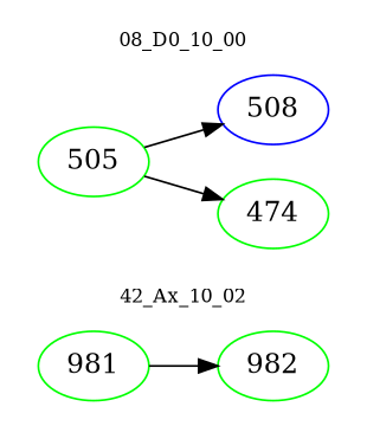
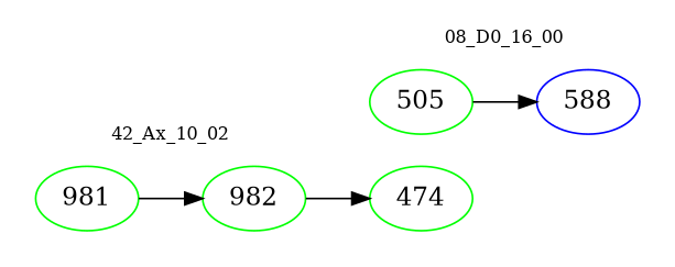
  digraph {
    rankdir=LR
    node [color=green]
    edge [color=black]
    n1 [label=981]
    n2 [label=982]
    n3 [label=505]
    n4 [label=474]
-   n5 [color=blue label=508]
+   n5 [color=blue label=588]
    subgraph cluster_1 {
      color=white
      fontsize=10
      label="42_Ax_10_02"
      n1
      n2
    }
    subgraph cluster_2 {
      color=white
      fontsize=10
-     label="08_D0_10_00"
+     label="08_D0_16_00"
      n3
      n4
      n5
    }
    n1 -> n2
-   n3 -> n4
+   n2 -> n4
    n3 -> n5
  }
